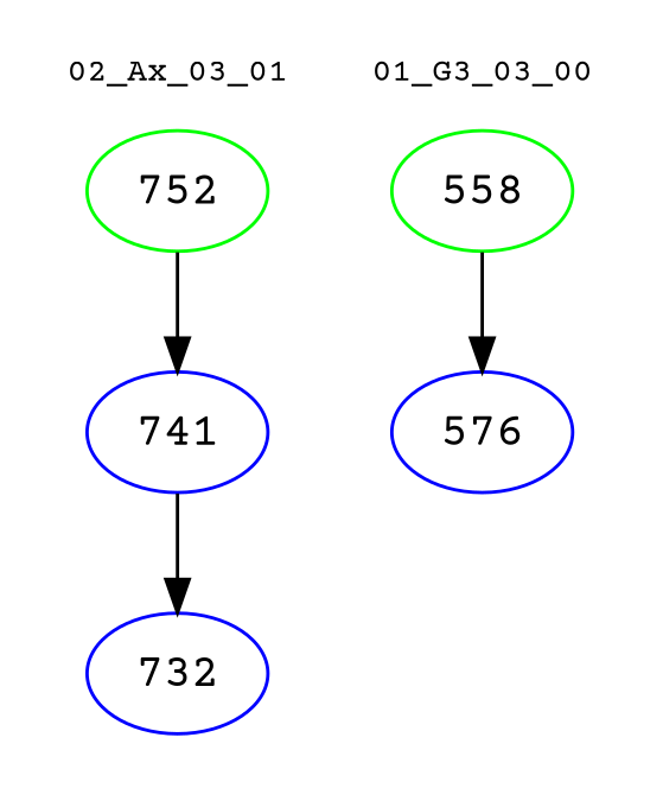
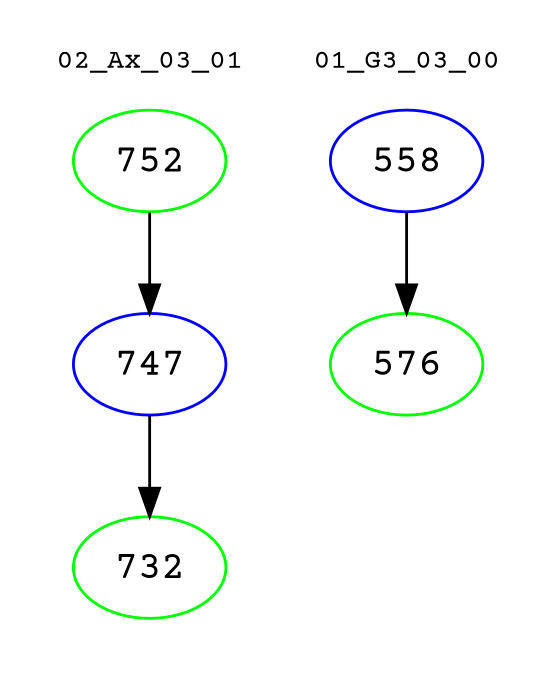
  digraph {
    fontname="Courier Prime"
    node [color=blue fontname="Courier Prime"]
    edge [color=black fontname="Courier Prime"]
    n1 [color=green label=752]
-   n2 [label=741]
-   n3 [label=732]
-   n4 [color=green label=558]
-   n5 [label=576]
+   n2 [label=747]
+   n3 [color=green label=732]
+   n4 [label=558]
+   n5 [color=green label=576]
    subgraph cluster_1 {
      color=white
      fontsize=10
      label="02_Ax_03_01"
      n1
      n2
      n3
    }
    subgraph cluster_2 {
      color=white
      fontsize=10
      label="01_G3_03_00"
      n4
      n5
    }
    n1 -> n2
    n2 -> n3
    n4 -> n5
  }
